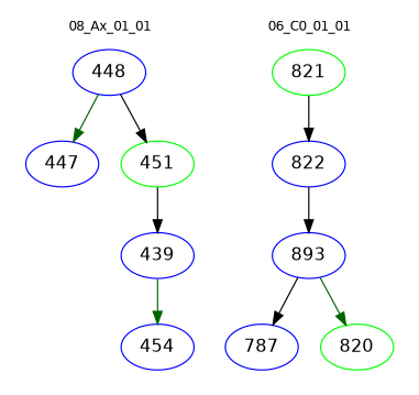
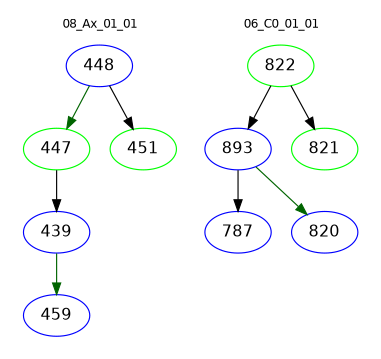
  digraph {
    fontname="DejaVu Sans"
    node [color=blue fontname="DejaVu Sans"]
    edge [color=black fontname="DejaVu Sans"]
    n1 [label=448]
-   n2 [label=447]
+   n2 [color=green label=447]
    n3 [color=green label=451]
    n4 [label=439]
-   n5 [label=454]
-   n6 [label=822]
+   n5 [label=459]
+   n6 [color=green label=822]
    n7 [label=893]
    n8 [color=green label=821]
    n9 [label=787]
-   n10 [color=green label=820]
+   n10 [label=820]
    subgraph cluster_1 {
      color=white
      fontsize=10
      label="08_Ax_01_01"
      n1
      n2
      n3
      n4
      n5
    }
    subgraph cluster_2 {
      color=white
      fontsize=10
      label="06_C0_01_01"
      n6
      n7
      n8
      n9
      n10
    }
    n1 -> n2 [color=darkgreen]
    n1 -> n3
-   n3 -> n4
+   n2 -> n4
    n4 -> n5 [color=darkgreen]
    n6 -> n7
-   n8 -> n6
+   n6 -> n8
    n7 -> n9
    n7 -> n10 [color=darkgreen]
  }
